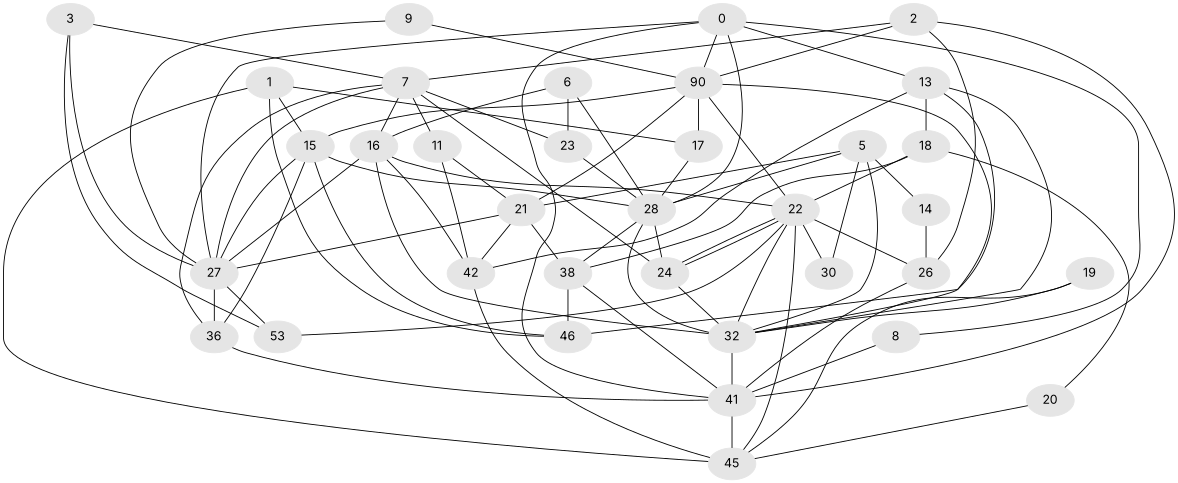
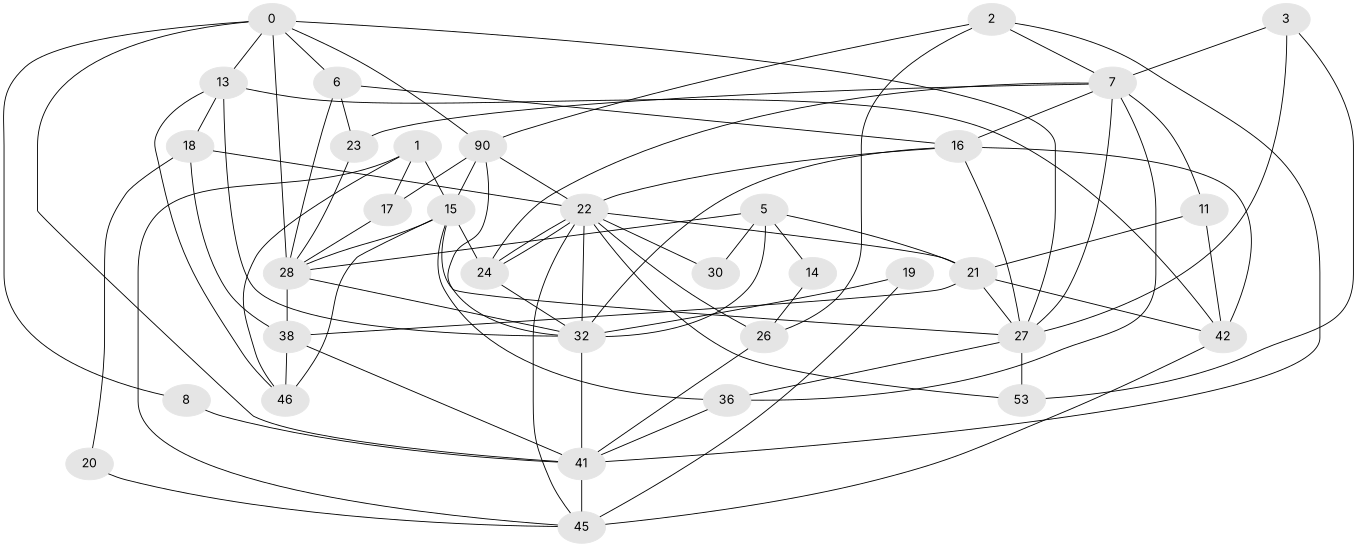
  graph {
    fontname=Inter
    node [color=gray90 fontname=Inter style=filled]
    edge [fontname=Inter]
    15 [super="+31"]
    46 [super="+49"]
    27 [super="+52"]
    28 [super="+29"]
    36
    24 [super="+58"]
    1
    17
    45 [super="+50"]
    2 [super="+55"]
    7 [super="+47"]
    n12 [label=90 super="+39"]
    26
    41 [super="+56"]
    16 [super="+40"]
    23 [super="+57"]
    11 [super="+33"]
    21 [super="+48"]
    32 [super="+44"]
    22 [super="+35"]
    3 [super="+12"]
    53
    n23 [label=0 super="+43"]
    6 [super="+37"]
    8
    13 [super="+34"]
    42
    18
    38 [super="+54"]
    5 [super="+25"]
    14
    30
-   9
    20 [super="+51"]
    19
    15 -- 46
    15 -- 27
    15 -- 28
    15 -- 36
-   28 -- 24
+   15 -- 24
    27 -- 36
    27 -- 53
    28 -- 32
    28 -- 38
    36 -- 41
    24 -- 32
    1 -- 15
    1 -- 46
    1 -- 17
    1 -- 45
    17 -- 28
    2 -- 7
    2 -- n12
    2 -- 26
    2 -- 41
    7 -- 27
    7 -- 36
    7 -- 24
    7 -- 16
    7 -- 23
    7 -- 11
    n12 -- 15
    n12 -- 17
-   n12 -- 21 [weight=2]
+   22 -- 21 [weight=2]
    n12 -- 32
    n12 -- 22
    26 -- 41
    41 -- 45 [weight=2]
    16 -- 27
    16 -- 32
    16 -- 22
    16 -- 42
    23 -- 28
    11 -- 21
    11 -- 42
    21 -- 27
    21 -- 42
    21 -- 38
    32 -- 41
    22 -- 24
    22 -- 24
    22 -- 45
    22 -- 26
    22 -- 32
    22 -- 53
    22 -- 30
    3 -- 27
    3 -- 7
    3 -- 53
    n23 -- 27
    n23 -- 28
    n23 -- n12
    n23 -- 41
+   n23 -- 6
    n23 -- 8
    n23 -- 13
    6 -- 28
    6 -- 16
    6 -- 23
    8 -- 41 [weight=2]
    13 -- 46
    13 -- 32
    13 -- 42
    13 -- 18
    42 -- 45
    18 -- 22
    18 -- 38
    18 -- 20
    38 -- 46
    38 -- 41
    5 -- 28
    5 -- 21
    5 -- 32
    5 -- 14
    5 -- 30
    14 -- 26
-   9 -- 27
-   9 -- n12
    20 -- 45
    19 -- 45
    19 -- 32
  }
